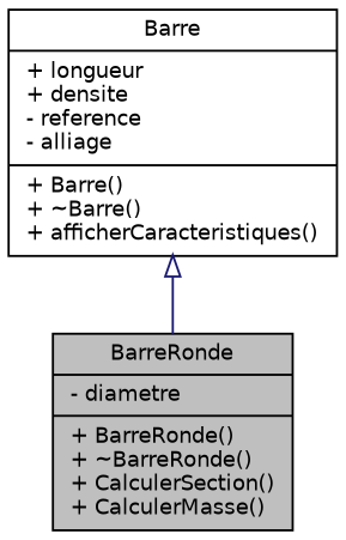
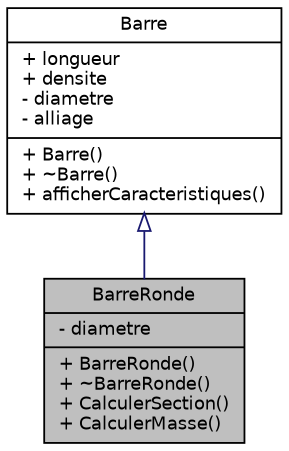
  digraph {
    node [color=black fontname=Helvetica fontsize=10 shape=record style=filled]
    n1 [fillcolor=grey75 fontcolor=black height=0.2 label="{BarreRonde\n|- diametre\l|+ BarreRonde()\l+ ~BarreRonde()\l+ CalculerSection()\l+ CalculerMasse()\l}" width=0.4]
-   n2 [fillcolor=white height=0.2 label="{Barre\n|+ longueur\l+ densite\l- reference\l- alliage\l|+ Barre()\l+ ~Barre()\l+ afficherCaracteristiques()\l}" width=0.4]
+   n2 [fillcolor=white height=0.2 label="{Barre\n|+ longueur\l+ densite\l- diametre\l- alliage\l|+ Barre()\l+ ~Barre()\l+ afficherCaracteristiques()\l}" width=0.4]
    n2 -> n1 [arrowtail=onormal color=midnightblue dir=back fontname=Helvetica fontsize=10 labelfontname=Helvetica labelfontsize=10 style=solid]
  }
